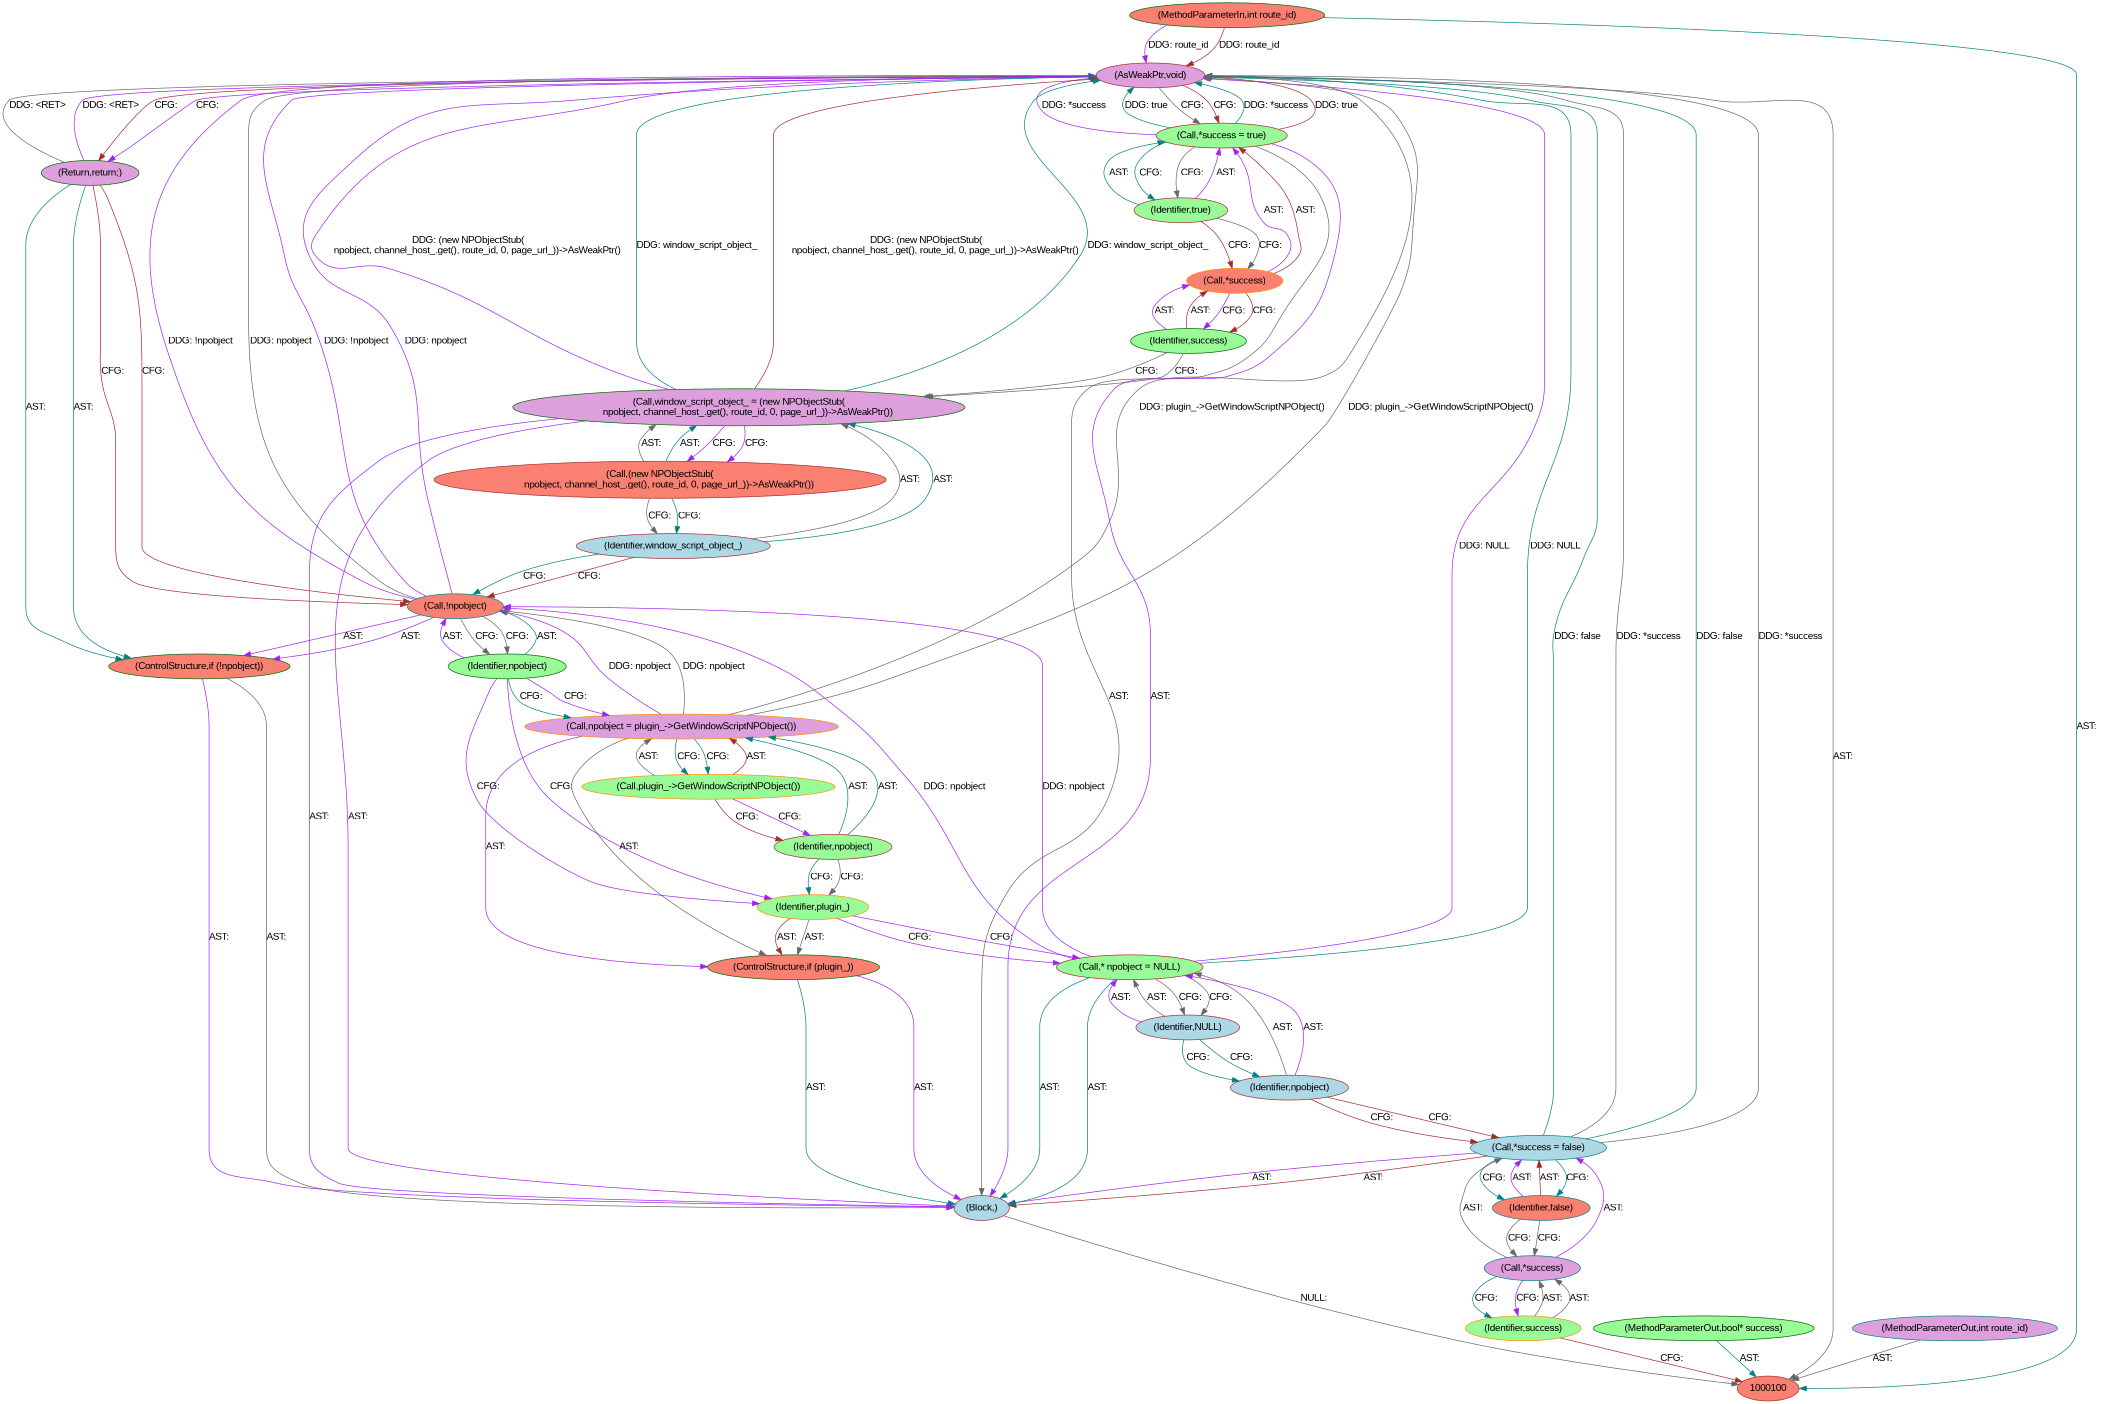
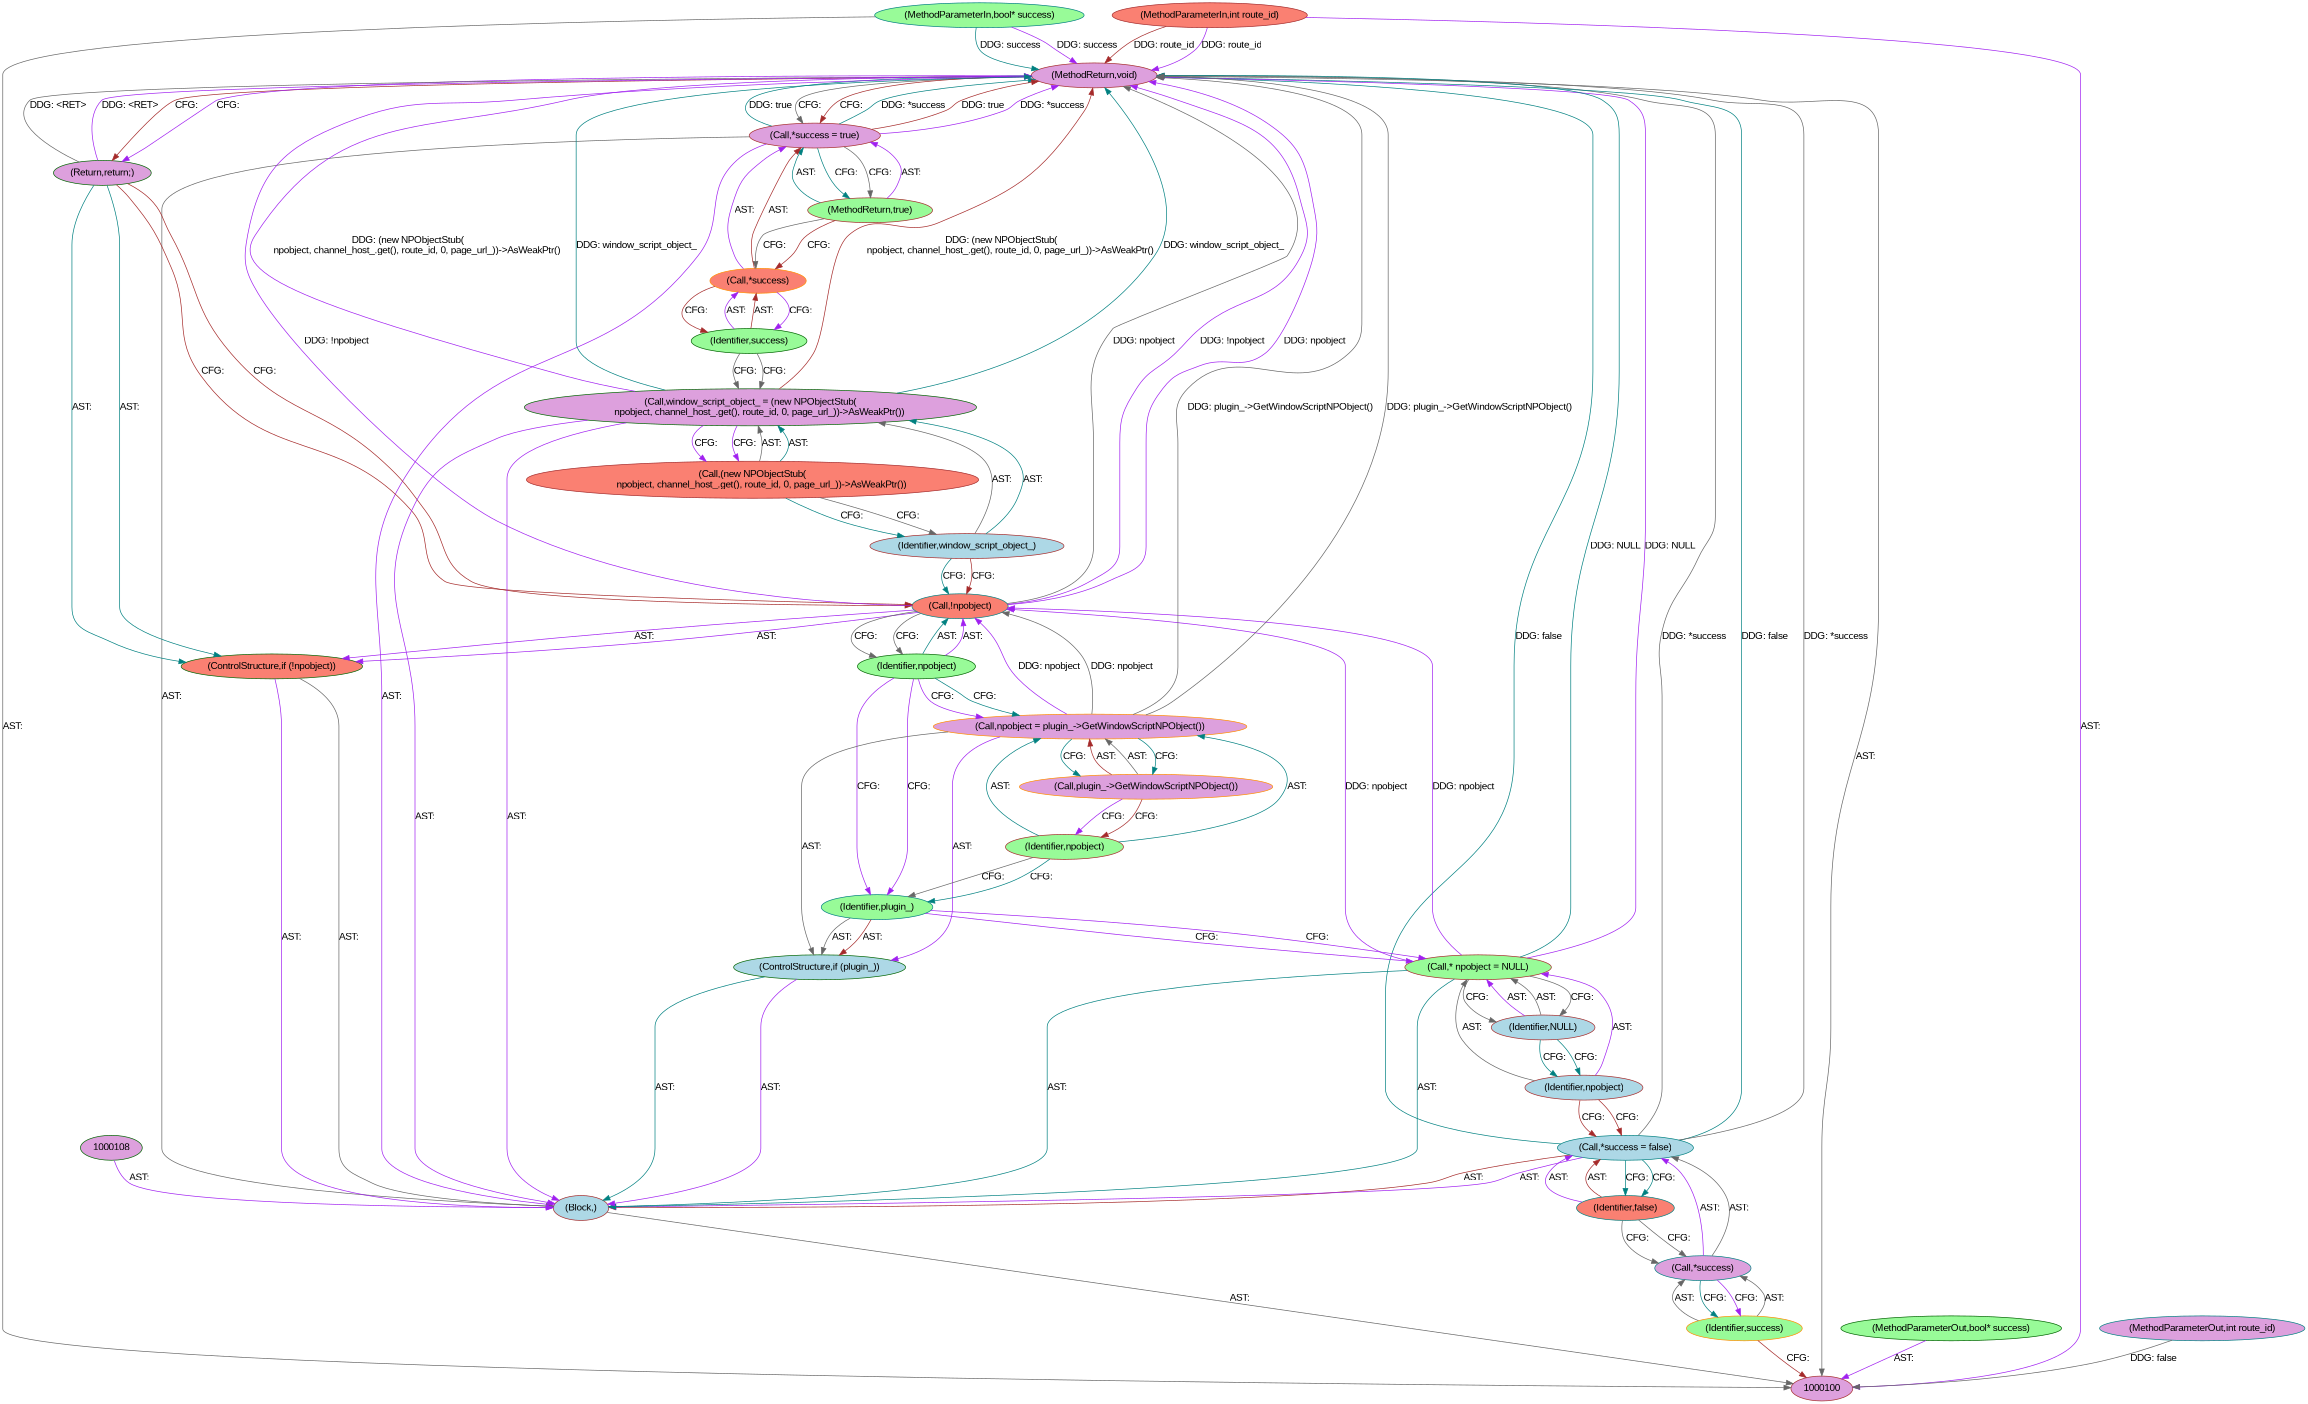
  digraph {
    fontname="Liberation Sans"
    node [color=brown fillcolor=palegreen fontname="Liberation Sans" style=filled]
    edge [color=purple fontname="Liberation Sans"]
-   n1 [fillcolor=plum label="(AsWeakPtr,void)"]
-   n2 [label="(Call,*success = true)"]
+   n1 [fillcolor=plum label="(MethodReturn,void)"]
+   n2 [fillcolor=plum label="(Call,*success = true)"]
    n3 [color=darkgreen fillcolor=plum label="(Return,return;)"]
-   1000100 [fillcolor=salmon]
+   1000100 [fillcolor=plum]
    n5 [fillcolor=lightblue label="(Block,)"]
-   n6 [label="(Identifier,true)"]
+   n6 [label="(MethodReturn,true)"]
    n7 [color=teal fillcolor=salmon label="(Call,!npobject)"]
    n8 [color=darkgreen fillcolor=salmon label="(ControlStructure,if (!npobject))"]
    n9 [fillcolor=salmon label="(Call,(new NPObjectStub(\n       npobject, channel_host_.get(), route_id, 0, page_url_))->AsWeakPtr())"]
    n10 [color=darkgreen fillcolor=plum label="(Call,window_script_object_ = (new NPObjectStub(\n       npobject, channel_host_.get(), route_id, 0, page_url_))->AsWeakPtr())"]
    n11 [fillcolor=lightblue label="(Identifier,window_script_object_)"]
    n12 [color=darkgreen label="(Identifier,npobject)"]
    n13 [color=darkorange fillcolor=salmon label="(Call,*success)"]
    n14 [color=darkgreen label="(Identifier,success)"]
+   n15 [color=teal label="(MethodParameterIn,bool* success)"]
    n16 [color=darkgreen label="(MethodParameterOut,bool* success)"]
-   n17 [color=darkgreen fillcolor=salmon label="(MethodParameterIn,int route_id)"]
+   n17 [fillcolor=salmon label="(MethodParameterIn,int route_id)"]
    n18 [color=teal fillcolor=plum label="(MethodParameterOut,int route_id)"]
    n19 [color=teal fillcolor=salmon label="(Identifier,false)"]
    n20 [color=teal fillcolor=lightblue label="(Call,*success = false)"]
    n21 [color=teal fillcolor=plum label="(Call,*success)"]
    n22 [color=darkorange label="(Identifier,success)"]
    n23 [label="(Call,* npobject = NULL)"]
    n24 [fillcolor=lightblue label="(Identifier,NULL)"]
    n25 [fillcolor=lightblue label="(Identifier,npobject)"]
-   n26 [color=darkgreen fillcolor=salmon label="(ControlStructure,if (plugin_))"]
-   n27 [color=darkorange label="(Identifier,plugin_)"]
-   n28 [color=darkorange label="(Call,plugin_->GetWindowScriptNPObject())"]
+   n26 [color=darkgreen fillcolor=lightblue label="(ControlStructure,if (plugin_))"]
+   n27 [color=teal label="(Identifier,plugin_)"]
+   n28 [color=darkorange fillcolor=plum label="(Call,plugin_->GetWindowScriptNPObject())"]
    n29 [color=darkorange fillcolor=plum label="(Call,npobject = plugin_->GetWindowScriptNPObject())"]
    n30 [label="(Identifier,npobject)"]
+   1000108 [color=darkgreen fillcolor=plum]
    n1 -> n2 [color=gray40 label="CFG: "]
    n1 -> n2 [color=brown label="CFG: "]
    n1 -> n3 [color=brown label="CFG: "]
    n1 -> n3 [label="CFG: "]
    n1 -> 1000100 [color=gray40 label="AST: "]
    n2 -> n1 [color=teal label="DDG: *success"]
    n2 -> n1 [color=brown label="DDG: true"]
    n2 -> n1 [label="DDG: *success"]
    n2 -> n1 [color=teal label="DDG: true"]
    n2 -> n5 [color=gray40 label="AST: "]
    n2 -> n5 [label="AST: "]
    n2 -> n6 [color=teal label="CFG: "]
    n2 -> n6 [color=gray40 label="CFG: "]
    n3 -> n1 [color=gray40 label="DDG: <RET>"]
    n3 -> n1 [label="DDG: <RET>"]
    n3 -> n7 [color=brown label="CFG: "]
    n3 -> n7 [color=brown label="CFG: "]
    n3 -> n8 [color=teal label="AST: "]
    n3 -> n8 [color=teal label="AST: "]
-   n5 -> 1000100 [color=gray40 label="NULL: "]
+   n5 -> 1000100 [color=gray40 label="AST: "]
    n6 -> n2 [label="AST: "]
    n6 -> n2 [color=teal label="AST: "]
    n6 -> n13 [color=brown label="CFG: "]
    n6 -> n13 [color=gray40 label="CFG: "]
    n7 -> n1 [label="DDG: !npobject"]
    n7 -> n1 [color=gray40 label="DDG: npobject"]
    n7 -> n1 [label="DDG: !npobject"]
    n7 -> n1 [label="DDG: npobject"]
    n7 -> n8 [label="AST: "]
    n7 -> n8 [label="AST: "]
    n7 -> n12 [color=gray40 label="CFG: "]
    n7 -> n12 [color=gray40 label="CFG: "]
    n8 -> n5 [color=gray40 label="AST: "]
    n8 -> n5 [label="AST: "]
    n9 -> n10 [color=gray40 label="AST: "]
    n9 -> n10 [color=teal label="AST: "]
    n9 -> n11 [color=teal label="CFG: "]
    n9 -> n11 [color=gray40 label="CFG: "]
    n10 -> n1 [label="DDG: (new NPObjectStub(\n       npobject, channel_host_.get(), route_id, 0, page_url_))->AsWeakPtr()"]
    n10 -> n1 [color=teal label="DDG: window_script_object_"]
    n10 -> n1 [color=brown label="DDG: (new NPObjectStub(\n       npobject, channel_host_.get(), route_id, 0, page_url_))->AsWeakPtr()"]
    n10 -> n1 [color=teal label="DDG: window_script_object_"]
    n10 -> n5 [label="AST: "]
    n10 -> n5 [label="AST: "]
    n10 -> n9 [label="CFG: "]
    n10 -> n9 [label="CFG: "]
    n11 -> n7 [color=brown label="CFG: "]
    n11 -> n7 [color=teal label="CFG: "]
    n11 -> n10 [color=gray40 label="AST: "]
    n11 -> n10 [color=teal label="AST: "]
    n12 -> n7 [color=teal label="AST: "]
    n12 -> n7 [label="AST: "]
    n12 -> n27 [label="CFG: "]
    n12 -> n27 [label="CFG: "]
    n12 -> n29 [label="CFG: "]
    n12 -> n29 [color=teal label="CFG: "]
    n13 -> n2 [label="AST: "]
    n13 -> n2 [color=brown label="AST: "]
    n13 -> n14 [label="CFG: "]
    n13 -> n14 [color=brown label="CFG: "]
    n14 -> n10 [color=gray40 label="CFG: "]
    n14 -> n10 [color=gray40 label="CFG: "]
    n14 -> n13 [label="AST: "]
    n14 -> n13 [color=brown label="AST: "]
-   n16 -> 1000100 [color=teal label="AST: "]
+   n15 -> n1 [color=teal label="DDG: success"]
+   n15 -> n1 [label="DDG: success"]
+   n15 -> 1000100 [color=gray40 label="AST: "]
+   n16 -> 1000100 [label="AST: "]
    n17 -> n1 [color=brown label="DDG: route_id"]
    n17 -> n1 [label="DDG: route_id"]
-   n17 -> 1000100 [color=teal label="AST: "]
-   n18 -> 1000100 [color=gray40 label="AST: "]
+   n17 -> 1000100 [label="AST: "]
+   n18 -> 1000100 [color=gray40 label="DDG: false"]
    n19 -> n20 [label="AST: "]
    n19 -> n20 [color=brown label="AST: "]
    n19 -> n21 [color=gray40 label="CFG: "]
    n19 -> n21 [color=gray40 label="CFG: "]
    n20 -> n1 [color=teal label="DDG: false"]
    n20 -> n1 [color=gray40 label="DDG: *success"]
    n20 -> n1 [color=teal label="DDG: false"]
    n20 -> n1 [color=gray40 label="DDG: *success"]
    n20 -> n5 [color=brown label="AST: "]
    n20 -> n5 [label="AST: "]
    n20 -> n19 [color=teal label="CFG: "]
    n20 -> n19 [color=teal label="CFG: "]
    n21 -> n20 [label="AST: "]
    n21 -> n20 [color=gray40 label="AST: "]
    n21 -> n22 [color=teal label="CFG: "]
    n21 -> n22 [label="CFG: "]
    n22 -> 1000100 [color=brown label="CFG: "]
    n22 -> n21 [color=gray40 label="AST: "]
    n22 -> n21 [color=gray40 label="AST: "]
    n23 -> n1 [label="DDG: NULL"]
    n23 -> n1 [color=teal label="DDG: NULL"]
    n23 -> n5 [color=teal label="AST: "]
    n23 -> n5 [color=teal label="AST: "]
    n23 -> n7 [label="DDG: npobject"]
    n23 -> n7 [label="DDG: npobject"]
    n23 -> n24 [color=gray40 label="CFG: "]
    n23 -> n24 [color=gray40 label="CFG: "]
    n24 -> n23 [label="AST: "]
    n24 -> n23 [color=gray40 label="AST: "]
    n24 -> n25 [color=teal label="CFG: "]
    n24 -> n25 [color=teal label="CFG: "]
    n25 -> n20 [color=brown label="CFG: "]
    n25 -> n20 [color=brown label="CFG: "]
    n25 -> n23 [color=gray40 label="AST: "]
    n25 -> n23 [label="AST: "]
    n26 -> n5 [label="AST: "]
    n26 -> n5 [color=teal label="AST: "]
    n27 -> n23 [label="CFG: "]
    n27 -> n23 [label="CFG: "]
    n27 -> n26 [color=gray40 label="AST: "]
    n27 -> n26 [color=brown label="AST: "]
    n28 -> n29 [color=brown label="AST: "]
    n28 -> n29 [color=gray40 label="AST: "]
    n28 -> n30 [label="CFG: "]
    n28 -> n30 [color=brown label="CFG: "]
    n29 -> n1 [color=gray40 label="DDG: plugin_->GetWindowScriptNPObject()"]
    n29 -> n1 [color=gray40 label="DDG: plugin_->GetWindowScriptNPObject()"]
    n29 -> n7 [label="DDG: npobject"]
    n29 -> n7 [color=gray40 label="DDG: npobject"]
    n29 -> n26 [label="AST: "]
    n29 -> n26 [color=gray40 label="AST: "]
    n29 -> n28 [color=teal label="CFG: "]
    n29 -> n28 [color=teal label="CFG: "]
    n30 -> n27 [color=gray40 label="CFG: "]
    n30 -> n27 [color=teal label="CFG: "]
    n30 -> n29 [color=teal label="AST: "]
    n30 -> n29 [color=teal label="AST: "]
+   1000108 -> n5 [label="AST: "]
  }
